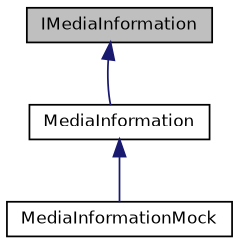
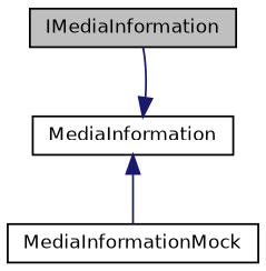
  digraph {
    node [color=black fillcolor=white fontname=Helvetica fontsize=10 shape=record style=filled]
    edge [color=midnightblue dir=back fontname=Helvetica fontsize=10 labelfontname=Helvetica labelfontsize=10 style=solid]
    n1 [fillcolor=grey75 fontcolor=black height=0.2 label=IMediaInformation width=0.4]
    n2 [height=0.2 label=MediaInformation width=0.4]
    n3 [height=0.2 label=MediaInformationMock width=0.4]
-   n1 -> n2
+   n2 -> n1
    n2 -> n3
  }
